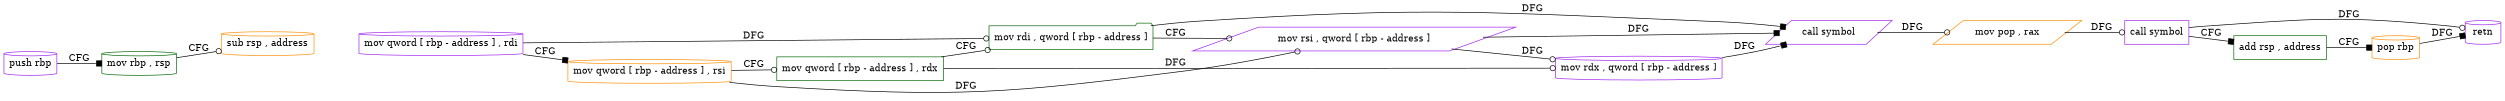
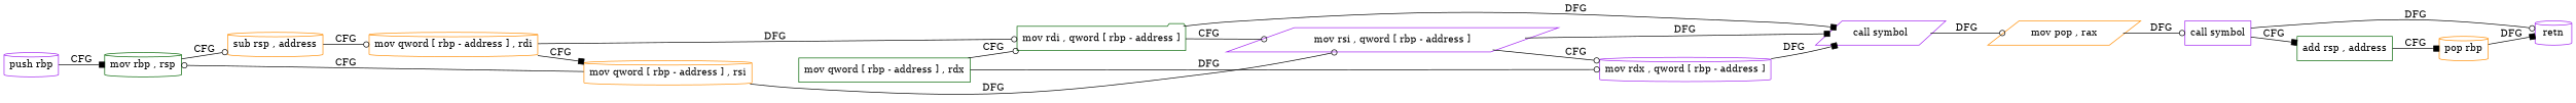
  digraph {
    rankdir=LR
    node [color=purple shape=cylinder]
    edge [arrowhead=odot]
    n1 [label="push rbp"]
    n2 [color=darkgreen label="mov rbp , rsp"]
    n3 [color=darkorange label="sub rsp , address"]
-   n4 [label="mov qword [ rbp - address ] , rdi"]
+   n4 [color=darkorange label="mov qword [ rbp - address ] , rdi"]
    n5 [color=darkorange label="mov qword [ rbp - address ] , rsi"]
    n6 [color=darkgreen label="mov rdi , qword [ rbp - address ]" shape=folder]
    n7 [color=darkgreen label="mov qword [ rbp - address ] , rdx" shape=box]
    n8 [label="mov rsi , qword [ rbp - address ]" shape=parallelogram]
    n9 [label="call symbol" shape=parallelogram]
    n10 [label="mov rdx , qword [ rbp - address ]"]
    n11 [color=darkorange label="mov pop , rax" shape=parallelogram]
    n12 [label="call symbol" shape=box]
    n13 [color=darkgreen label="add rsp , address" shape=box]
    n14 [label=retn]
    n15 [color=darkorange label="pop rbp"]
    n1 -> n2 [arrowhead=box label=CFG]
    n2 -> n3 [label=CFG]
+   n3 -> n4 [label=CFG]
    n4 -> n5 [arrowhead=box label=CFG]
    n4 -> n6 [label=DFG]
-   n5 -> n7 [label=CFG]
+   n5 -> n2 [label=CFG]
    n5 -> n8 [label=DFG]
    n6 -> n8 [label=CFG]
    n6 -> n9 [arrowhead=box label=DFG]
    n7 -> n6 [label=CFG]
    n7 -> n10 [label=DFG]
    n8 -> n9 [arrowhead=box label=DFG]
-   n8 -> n10 [label=DFG]
+   n8 -> n10 [label=CFG]
    n9 -> n11 [label=DFG]
    n10 -> n9 [arrowhead=box label=DFG]
    n11 -> n12 [label=DFG]
    n12 -> n13 [arrowhead=box label=CFG]
    n12 -> n14 [label=DFG]
    n13 -> n15 [arrowhead=box label=CFG]
    n15 -> n14 [arrowhead=box label=DFG]
  }
